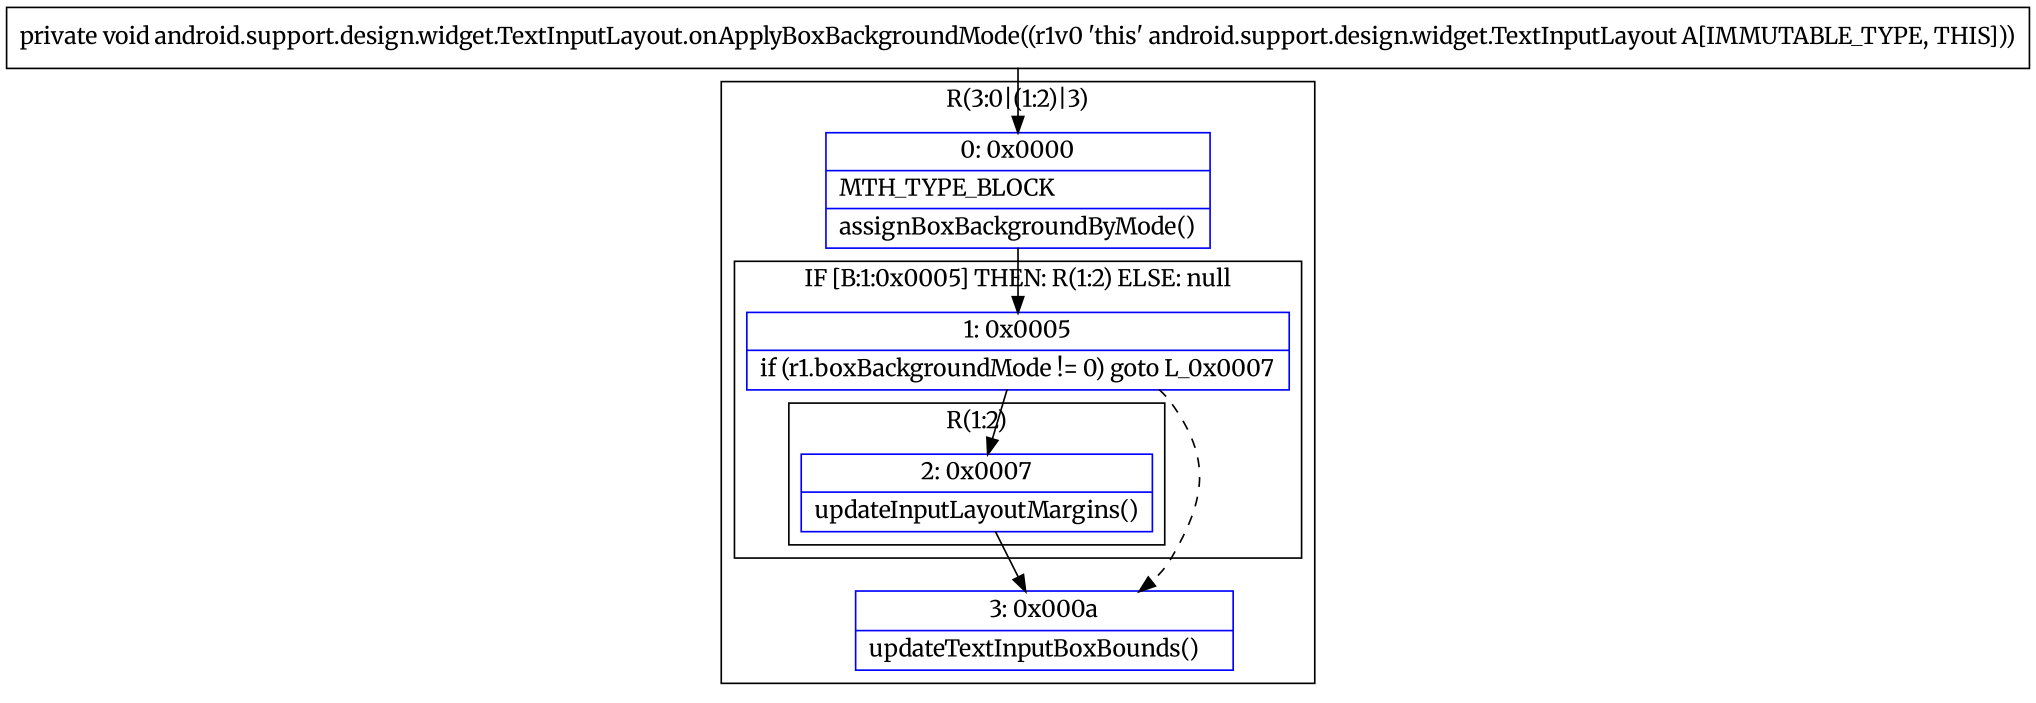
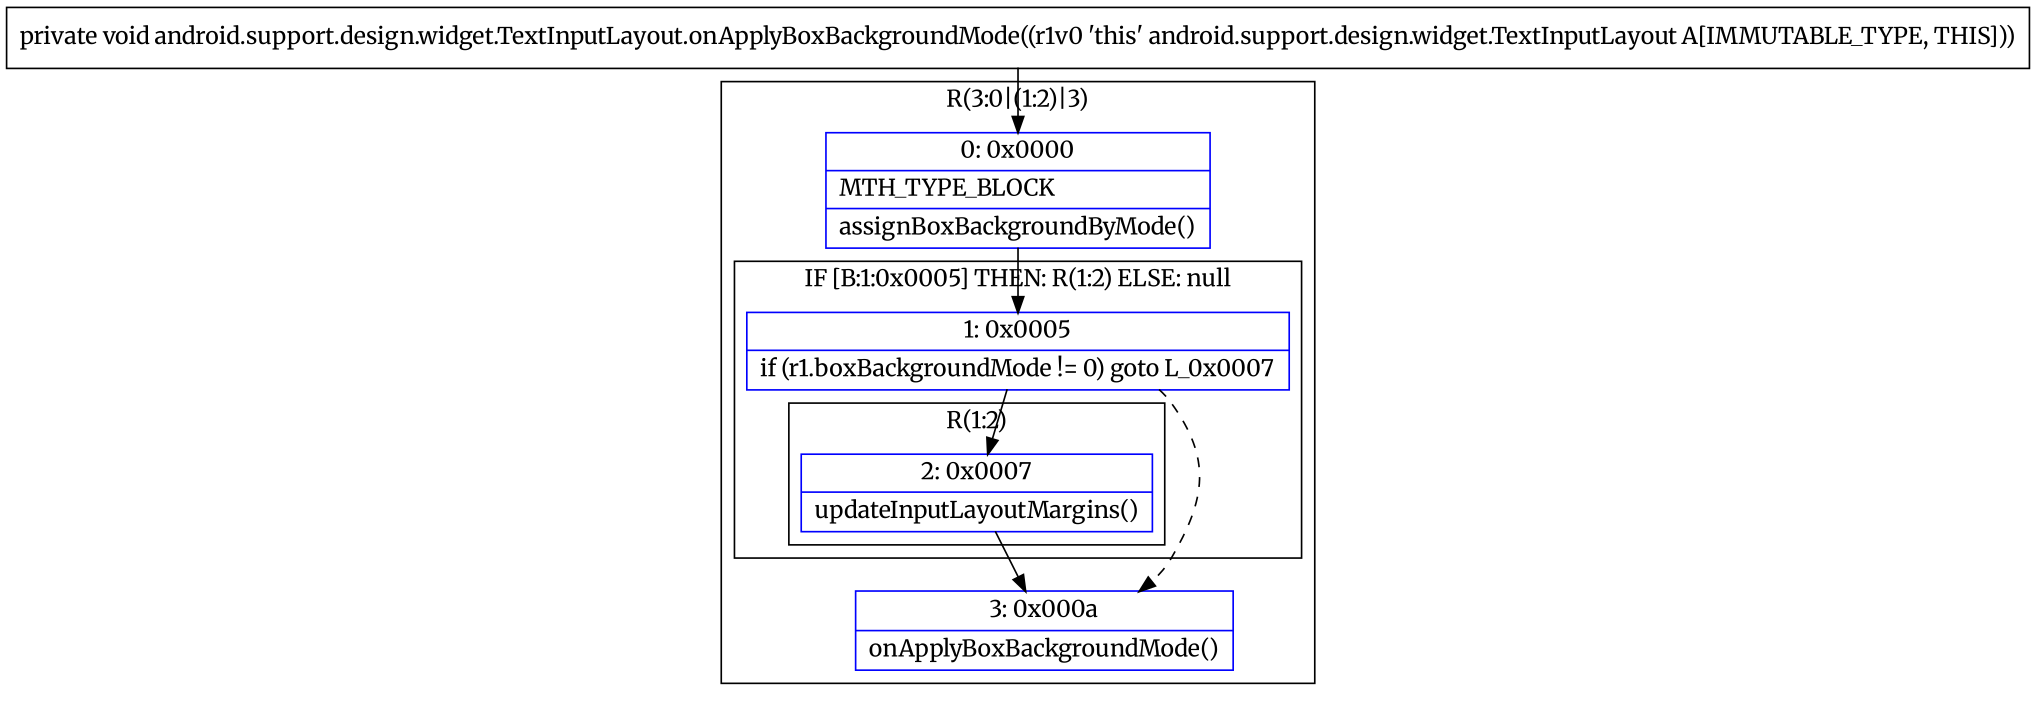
  digraph {
    fontname=Merriweather
    node [color=blue fontname=Merriweather shape=record]
    edge [fontname=Merriweather]
    n1 [label="{2\:\ 0x0007|updateInputLayoutMargins()\l}"]
    n2 [label="{1\:\ 0x0005|if (r1.boxBackgroundMode != 0) goto L_0x0007\l}"]
    n3 [label="{0\:\ 0x0000|MTH_TYPE_BLOCK\l|assignBoxBackgroundByMode()\l}"]
-   n4 [label="{3\:\ 0x000a|updateTextInputBoxBounds()\l}"]
+   n4 [label="{3\:\ 0x000a|onApplyBoxBackgroundMode()\l}"]
    n5 [label="{private void android.support.design.widget.TextInputLayout.onApplyBoxBackgroundMode((r1v0 'this' android.support.design.widget.TextInputLayout A[IMMUTABLE_TYPE, THIS])) }" color=""]
    subgraph cluster_1 {
      label="R(3:0|(1:2)|3)"
      n3
      n4
      subgraph cluster_2 {
        label="IF [B:1:0x0005] THEN: R(1:2) ELSE: null"
        n2
        subgraph cluster_3 {
          label="R(1:2)"
          n1
        }
      }
    }
    n1 -> n4
    n2 -> n1
    n2 -> n4 [style=dashed]
    n3 -> n2
    n5 -> n3
  }
